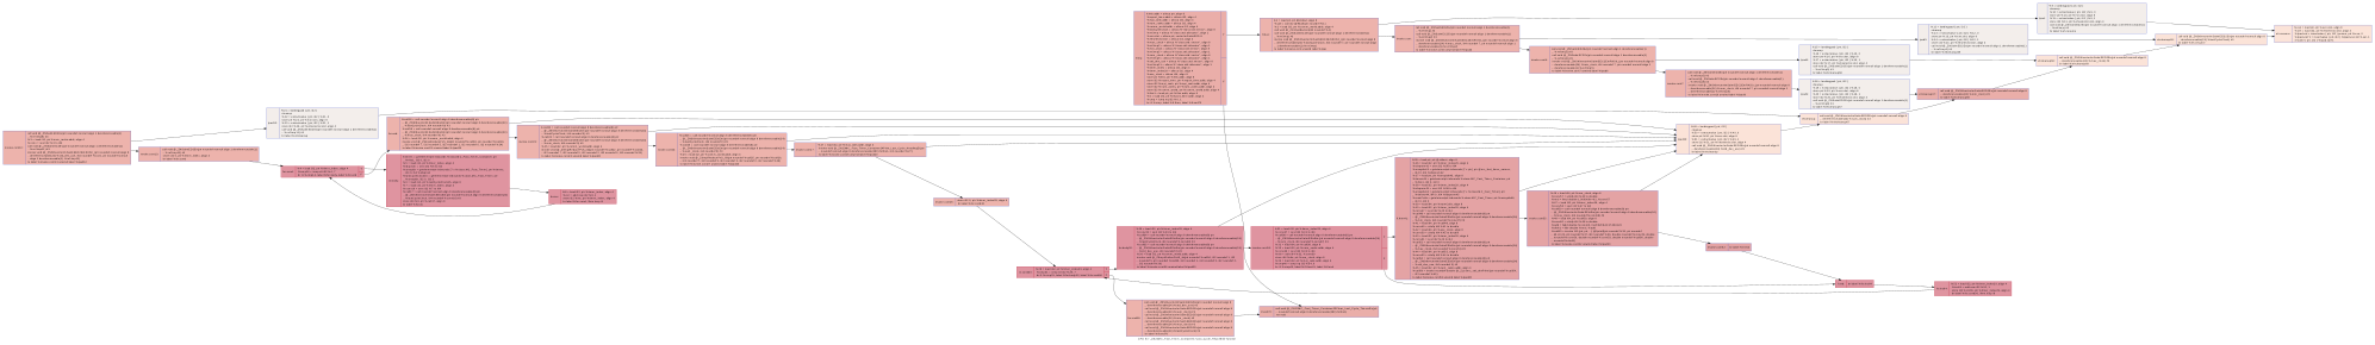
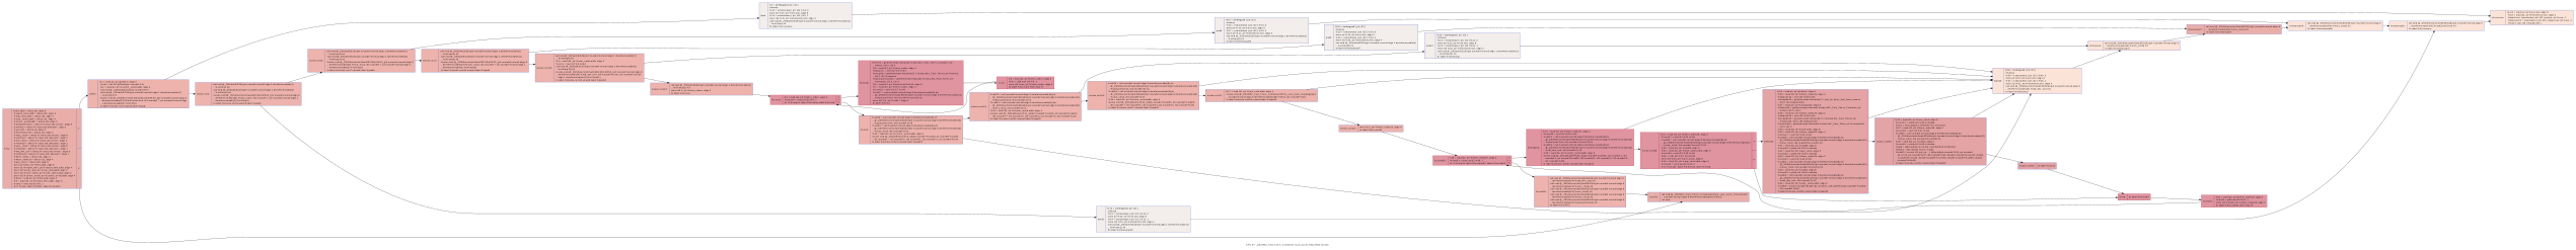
  digraph {
    fontname="Liberation Sans"
    label="CFG for '_ZN23MC_Fast_Timer_Container17Last_Cycle_ReportEiiii' function"
    rankdir=LR
    node [color="#3d50c3ff" fillcolor="#d6524470" fontname="Liberation Sans" shape=record style=filled]
    edge [fontname="Liberation Sans"]
-   n1 [fillcolor="#d0473d70" label="{entry:\l|  %this.addr = alloca ptr, align 8\l  %report_time.addr = alloca i32, align 4\l  %mpi_rank.addr = alloca i32, align 4\l  %num_ranks.addr = alloca i32, align 4\l  %comm_world.addr = alloca i32, align 4\l  %lastCycleClock = alloca %\"class.std::vector\", align 8\l  %ref.tmp = alloca %\"class.std::allocator\", align 1\l  %exn.slot = alloca ptr, vectorImSaImEED 8\l  %ehselector.slot = alloca i32, align 4\l  %max_clock = alloca %\"class.std::vector\", align 8\l  %ref.tmp2 = alloca %\"class.std::allocator\", align 1\l  %min_clock = alloca %\"class.std::vector\", align 8\l  %ref.tmp5 = alloca %\"class.std::allocator\", align 1\l  %sum_clock = alloca %\"class.std::vector\", align 8\l  %ref.tmp8 = alloca %\"class.std::allocator\", align 1\l  %std_dev_use = alloca %\"class.std::vector\", align 8\l  %ref.tmp11 = alloca %\"class.std::allocator\", align 1\l  %timer_index = alloca i32, align 4\l  %timer_index29 = alloca i32, align 4\l  %ave_clock = alloca i64, align 8\l  store ptr %this, ptr %this.addr, align 8\l  store i32 %report_time, ptr %report_time.addr, align 4\l  store i32 %mpi_rank, ptr %mpi_rank.addr, align 4\l  store i32 %num_ranks, ptr %num_ranks.addr, align 4\l  store i32 %comm_world, ptr %comm_world.addr, align 4\l  %this1 = load ptr, ptr %this.addr, align 8\l  %0 = load i32, ptr %report_time.addr, align 4\l  %cmp = icmp eq i32 %0, 1\l  br i1 %cmp, label %if.then, label %if.end70\l|{<s0>T|<s1>F}}"]
+   n1 [fillcolor="#d0473d70" label="{entry:\l|  %this.addr = alloca ptr, align 8\l  %report_time.addr = alloca i32, align 4\l  %mpi_rank.addr = alloca i32, align 4\l  %num_ranks.addr = alloca i32, align 4\l  %comm_world.addr = alloca i32, align 4\l  %lastCycleClock = alloca %\"class.std::vector\", align 8\l  %ref.tmp = alloca %\"class.std::allocator\", align 1\l  %exn.slot = alloca ptr, align 8\l  %ehselector.slot = alloca i32, align 4\l  %max_clock = alloca %\"class.std::vector\", align 8\l  %ref.tmp2 = alloca %\"class.std::allocator\", align 1\l  %min_clock = alloca %\"class.std::vector\", align 8\l  %ref.tmp5 = alloca %\"class.std::allocator\", align 1\l  %sum_clock = alloca %\"class.std::vector\", align 8\l  %ref.tmp8 = alloca %\"class.std::allocator\", align 1\l  %std_dev_use = alloca %\"class.std::vector\", align 8\l  %ref.tmp11 = alloca %\"class.std::allocator\", align 1\l  %timer_index = alloca i32, align 4\l  %timer_index29 = alloca i32, align 4\l  %ave_clock = alloca i64, align 8\l  store ptr %this, ptr %this.addr, align 8\l  store i32 %report_time, ptr %report_time.addr, align 4\l  store i32 %mpi_rank, ptr %mpi_rank.addr, align 4\l  store i32 %num_ranks, ptr %num_ranks.addr, align 4\l  store i32 %comm_world, ptr %comm_world.addr, align 4\l  %this1 = load ptr, ptr %this.addr, align 8\l  %0 = load i32, ptr %report_time.addr, align 4\l  %cmp = icmp eq i32 %0, 1\l  br i1 %cmp, label %if.then, label %if.end70\l|{<s0>T|<s1>F}}"]
    n2 [label="{if.then:\l|  %1 = load ptr, ptr @stdout, align 8\l  %call = call i32 @fflush(ptr noundef %1)\l  %2 = load i32, ptr %comm_world.addr, align 4\l  call void @_Z10mpiBarrieri(i32 noundef %2)\l  call void @_ZNSaImEC2Ev(ptr noundef nonnull align 1 dereferenceable(1)\l... %ref.tmp) #3\l  invoke void @_ZNSt6vectorImSaImEEC2EmRKS0_(ptr noundef nonnull align 8\l... dereferenceable(24) %lastCycleClock, i64 noundef 7, ptr noundef nonnull align\l... 1 dereferenceable(1) %ref.tmp)\l          to label %invoke.cont unwind label %lpad\l}"]
    n3 [fillcolor="#d0473d70" label="{if.end70:\l|  call void @_ZN23MC_Fast_Timer_Container23Clear_Last_Cycle_TimersEv(ptr\l... noundef nonnull align 8 dereferenceable(280) %this1)\l  ret void\l}"]
    n4 [label="{invoke.cont:\l|  call void @_ZNSaImED2Ev(ptr noundef nonnull align 1 dereferenceable(1)\l... %ref.tmp) #3\l  call void @_ZNSaImEC2Ev(ptr noundef nonnull align 1 dereferenceable(1)\l... %ref.tmp2) #3\l  invoke void @_ZNSt6vectorImSaImEEC2EmRKS0_(ptr noundef nonnull align 8\l... dereferenceable(24) %max_clock, i64 noundef 7, ptr noundef nonnull align 1\l... dereferenceable(1) %ref.tmp2)\l          to label %invoke.cont4 unwind label %lpad3\l}"]
    n5 [fillcolor="#e5d8d170" label="{lpad:\l|  %9 = landingpad \{ ptr, i32 \}\l          cleanup\l  %10 = extractvalue \{ ptr, i32 \} %9, 0\l  store ptr %10, ptr %exn.slot, align 8\l  %11 = extractvalue \{ ptr, i32 \} %9, 1\l  store i32 %11, ptr %ehselector.slot, align 4\l  call void @_ZNSaImED2Ev(ptr noundef nonnull align 1 dereferenceable(1)\l... %ref.tmp) #3\l  br label %eh.resume\l}"]
    n6 [label="{invoke.cont4:\l|  call void @_ZNSaImED2Ev(ptr noundef nonnull align 1 dereferenceable(1)\l... %ref.tmp2) #3\l  call void @_ZNSaImEC2Ev(ptr noundef nonnull align 1 dereferenceable(1)\l... %ref.tmp5) #3\l  invoke void @_ZNSt6vectorImSaImEEC2EmRKS0_(ptr noundef nonnull align 8\l... dereferenceable(24) %min_clock, i64 noundef 7, ptr noundef nonnull align 1\l... dereferenceable(1) %ref.tmp5)\l          to label %invoke.cont7 unwind label %lpad6\l}"]
    n7 [fillcolor="#e5d8d170" label="{lpad3:\l|  %12 = landingpad \{ ptr, i32 \}\l          cleanup\l  %13 = extractvalue \{ ptr, i32 \} %12, 0\l  store ptr %13, ptr %exn.slot, align 8\l  %14 = extractvalue \{ ptr, i32 \} %12, 1\l  store i32 %14, ptr %ehselector.slot, align 4\l  call void @_ZNSaImED2Ev(ptr noundef nonnull align 1 dereferenceable(1)\l... %ref.tmp2) #3\l  br label %ehcleanup69\l}"]
    n8 [fillcolor="#f6bfa670" label="{eh.resume:\l|  %exn = load ptr, ptr %exn.slot, align 8\l  %sel = load i32, ptr %ehselector.slot, align 4\l  %lpad.val = insertvalue \{ ptr, i32 \} poison, ptr %exn, 0\l  %lpad.val71 = insertvalue \{ ptr, i32 \} %lpad.val, i32 %sel, 1\l  resume \{ ptr, i32 \} %lpad.val71\l}"]
    n9 [label="{invoke.cont7:\l|  call void @_ZNSaImED2Ev(ptr noundef nonnull align 1 dereferenceable(1)\l... %ref.tmp5) #3\l  call void @_ZNSaImEC2Ev(ptr noundef nonnull align 1 dereferenceable(1)\l... %ref.tmp8) #3\l  invoke void @_ZNSt6vectorImSaImEEC2EmRKS0_(ptr noundef nonnull align 8\l... dereferenceable(24) %sum_clock, i64 noundef 7, ptr noundef nonnull align 1\l... dereferenceable(1) %ref.tmp8)\l          to label %invoke.cont10 unwind label %lpad9\l}"]
    n10 [fillcolor="#e5d8d170" label="{lpad6:\l|  %15 = landingpad \{ ptr, i32 \}\l          cleanup\l  %16 = extractvalue \{ ptr, i32 \} %15, 0\l  store ptr %16, ptr %exn.slot, align 8\l  %17 = extractvalue \{ ptr, i32 \} %15, 1\l  store i32 %17, ptr %ehselector.slot, align 4\l  call void @_ZNSaImED2Ev(ptr noundef nonnull align 1 dereferenceable(1)\l... %ref.tmp5) #3\l  br label %ehcleanup68\l}"]
    n11 [fillcolor="#f6bfa670" label="{ehcleanup69:\l|  call void @_ZNSt6vectorImSaImEED2Ev(ptr noundef nonnull align 8\l... dereferenceable(24) %lastCycleClock) #3\l  br label %eh.resume\l}"]
    n12 [label="{invoke.cont10:\l|  call void @_ZNSaImED2Ev(ptr noundef nonnull align 1 dereferenceable(1)\l... %ref.tmp8) #3\l  %3 = load i32, ptr %num_ranks.addr, align 4\l  %conv = sext i32 %3 to i64\l  call void @_ZNSaImEC2Ev(ptr noundef nonnull align 1 dereferenceable(1)\l... %ref.tmp11) #3\l  invoke void @_ZNSt6vectorImSaImEEC2EmRKS0_(ptr noundef nonnull align 8\l... dereferenceable(24) %std_dev_use, i64 noundef %conv, ptr noundef nonnull\l... align 1 dereferenceable(1) %ref.tmp11)\l          to label %invoke.cont13 unwind label %lpad12\l}"]
    n13 [fillcolor="#e5d8d170" label="{lpad9:\l|  %18 = landingpad \{ ptr, i32 \}\l          cleanup\l  %19 = extractvalue \{ ptr, i32 \} %18, 0\l  store ptr %19, ptr %exn.slot, align 8\l  %20 = extractvalue \{ ptr, i32 \} %18, 1\l  store i32 %20, ptr %ehselector.slot, align 4\l  call void @_ZNSaImED2Ev(ptr noundef nonnull align 1 dereferenceable(1)\l... %ref.tmp8) #3\l  br label %ehcleanup67\l}"]
    n14 [fillcolor="#f6bfa670" label="{ehcleanup68:\l|  call void @_ZNSt6vectorImSaImEED2Ev(ptr noundef nonnull align 8\l... dereferenceable(24) %max_clock) #3\l  br label %ehcleanup69\l}"]
    n15 [label="{invoke.cont13:\l|  call void @_ZNSaImED2Ev(ptr noundef nonnull align 1 dereferenceable(1)\l... %ref.tmp11) #3\l  store i32 0, ptr %timer_index, align 4\l  br label %for.cond\l}"]
    n16 [fillcolor="#e5d8d170" label="{lpad12:\l|  %21 = landingpad \{ ptr, i32 \}\l          cleanup\l  %22 = extractvalue \{ ptr, i32 \} %21, 0\l  store ptr %22, ptr %exn.slot, align 8\l  %23 = extractvalue \{ ptr, i32 \} %21, 1\l  store i32 %23, ptr %ehselector.slot, align 4\l  call void @_ZNSaImED2Ev(ptr noundef nonnull align 1 dereferenceable(1)\l... %ref.tmp11) #3\l  br label %ehcleanup\l}"]
    n17 [fillcolor="#d0473d70" label="{ehcleanup67:\l|  call void @_ZNSt6vectorImSaImEED2Ev(ptr noundef nonnull align 8\l... dereferenceable(24) %min_clock) #3\l  br label %ehcleanup68\l}"]
    n18 [color="#b70d28ff" fillcolor="#b70d2870" label="{for.cond:\l|  %4 = load i32, ptr %timer_index, align 4\l  %cmp14 = icmp slt i32 %4, 7\l  br i1 %cmp14, label %for.body, label %for.end\l|{<s0>T|<s1>F}}"]
    n19 [fillcolor="#f6bfa670" label="{ehcleanup:\l|  call void @_ZNSt6vectorImSaImEED2Ev(ptr noundef nonnull align 8\l... dereferenceable(24) %sum_clock) #3\l  br label %ehcleanup67\l}"]
    n20 [color="#b70d28ff" fillcolor="#b70d2870" label="{for.body:\l|  %timers = getelementptr inbounds %class.MC_Fast_Timer_Container, ptr\l... %this1, i32 0, i32 0\l  %5 = load i32, ptr %timer_index, align 4\l  %idxprom = sext i32 %5 to i64\l  %arrayidx = getelementptr inbounds [7 x %class.MC_Fast_Timer], ptr %timers,\l... i64 0, i64 %idxprom\l  %lastCycleClock15 = getelementptr inbounds %class.MC_Fast_Timer, ptr\l... %arrayidx, i32 0, i32 3\l  %6 = load i64, ptr %lastCycleClock15, align 8\l  %7 = load i32, ptr %timer_index, align 4\l  %conv16 = sext i32 %7 to i64\l  %call17 = call noundef nonnull align 8 dereferenceable(8) ptr\l... @_ZNSt6vectorImSaImEEixEm(ptr noundef nonnull align 8 dereferenceable(24)\l... %lastCycleClock, i64 noundef %conv16) #3\l  store i64 %6, ptr %call17, align 8\l  br label %for.inc\l}"]
    n21 [label="{for.end:\l|  %call18 = call noundef nonnull align 8 dereferenceable(8) ptr\l... @_ZNSt6vectorImSaImEEixEm(ptr noundef nonnull align 8 dereferenceable(24)\l... %lastCycleClock, i64 noundef 0) #3\l  %call19 = call noundef nonnull align 8 dereferenceable(8) ptr\l... @_ZNSt6vectorImSaImEEixEm(ptr noundef nonnull align 8 dereferenceable(24)\l... %max_clock, i64 noundef 0) #3\l  %24 = load i32, ptr %comm_world.addr, align 4\l  invoke void @_Z9mpiReducePvS_iiiii(ptr noundef %call18, ptr noundef %call19,\l... i32 noundef 7, i32 noundef 5, i32 noundef 1, i32 noundef 0, i32 noundef %24)\l          to label %invoke.cont21 unwind label %lpad20\l}"]
    n22 [color="#b70d28ff" fillcolor="#b70d2870" label="{for.inc:\l|  %8 = load i32, ptr %timer_index, align 4\l  %inc = add nsw i32 %8, 1\l  store i32 %inc, ptr %timer_index, align 4\l  br label %for.cond, !llvm.loop !6\l}"]
    n23 [label="{invoke.cont21:\l|  %call22 = call noundef nonnull align 8 dereferenceable(8) ptr\l... @_ZNSt6vectorImSaImEEixEm(ptr noundef nonnull align 8 dereferenceable(24)\l... %lastCycleClock, i64 noundef 0) #3\l  %call23 = call noundef nonnull align 8 dereferenceable(8) ptr\l... @_ZNSt6vectorImSaImEEixEm(ptr noundef nonnull align 8 dereferenceable(24)\l... %min_clock, i64 noundef 0) #3\l  %25 = load i32, ptr %comm_world.addr, align 4\l  invoke void @_Z9mpiReducePvS_iiiii(ptr noundef %call22, ptr noundef %call23,\l... i32 noundef 7, i32 noundef 5, i32 noundef 2, i32 noundef 0, i32 noundef %25)\l          to label %invoke.cont24 unwind label %lpad20\l}"]
    n24 [fillcolor="#f6bfa670" label="{lpad20:\l|  %49 = landingpad \{ ptr, i32 \}\l          cleanup\l  %50 = extractvalue \{ ptr, i32 \} %49, 0\l  store ptr %50, ptr %exn.slot, align 8\l  %51 = extractvalue \{ ptr, i32 \} %49, 1\l  store i32 %51, ptr %ehselector.slot, align 4\l  call void @_ZNSt6vectorImSaImEED2Ev(ptr noundef nonnull align 8\l... dereferenceable(24) %std_dev_use) #3\l  br label %ehcleanup\l}"]
    n25 [label="{invoke.cont24:\l|  %call25 = call noundef nonnull align 8 dereferenceable(8) ptr\l... @_ZNSt6vectorImSaImEEixEm(ptr noundef nonnull align 8 dereferenceable(24)\l... %lastCycleClock, i64 noundef 0) #3\l  %call26 = call noundef nonnull align 8 dereferenceable(8) ptr\l... @_ZNSt6vectorImSaImEEixEm(ptr noundef nonnull align 8 dereferenceable(24)\l... %sum_clock, i64 noundef 0) #3\l  %26 = load i32, ptr %comm_world.addr, align 4\l  invoke void @_Z9mpiReducePvS_iiiii(ptr noundef %call25, ptr noundef %call26,\l... i32 noundef 7, i32 noundef 5, i32 noundef 3, i32 noundef 0, i32 noundef %26)\l          to label %invoke.cont27 unwind label %lpad20\l}"]
    n26 [label="{invoke.cont27:\l|  %27 = load i32, ptr %mpi_rank.addr, align 4\l  invoke void @_ZN23MC_Fast_Timer_Container24Print_Last_Cycle_HeadingEi(ptr\l... noundef nonnull align 8 dereferenceable(280) %this1, i32 noundef %27)\l          to label %invoke.cont28 unwind label %lpad20\l}"]
    n27 [label="{invoke.cont28:\l|  store i32 0, ptr %timer_index29, align 4\l  br label %for.cond30\l}"]
    n28 [color="#b70d28ff" fillcolor="#b70d2870" label="{for.cond30:\l|  %28 = load i32, ptr %timer_index29, align 4\l  %cmp31 = icmp slt i32 %28, 7\l  br i1 %cmp31, label %for.body32, label %for.end66\l|{<s0>T|<s1>F}}"]
    n29 [color="#b70d28ff" fillcolor="#b70d2870" label="{for.body32:\l|  %29 = load i32, ptr %timer_index29, align 4\l  %conv33 = sext i32 %29 to i64\l  %call34 = call noundef nonnull align 8 dereferenceable(8) ptr\l... @_ZNSt6vectorImSaImEEixEm(ptr noundef nonnull align 8 dereferenceable(24)\l... %lastCycleClock, i64 noundef %conv33) #3\l  %call35 = call noundef nonnull align 8 dereferenceable(8) ptr\l... @_ZNSt6vectorImSaImEEixEm(ptr noundef nonnull align 8 dereferenceable(24)\l... %std_dev_use, i64 noundef 0) #3\l  %30 = load i32, ptr %comm_world.addr, align 4\l  invoke void @_Z9mpiGatherPviiS_iiii(ptr noundef %call34, i32 noundef 1, i32\l... noundef 5, ptr noundef %call35, i32 noundef 1, i32 noundef 5, i32 noundef 0,\l... i32 noundef %30)\l          to label %invoke.cont36 unwind label %lpad20\l}"]
    n30 [label="{for.end66:\l|  call void @_ZNSt6vectorImSaImEED2Ev(ptr noundef nonnull align 8\l... dereferenceable(24) %std_dev_use) #3\l  call void @_ZNSt6vectorImSaImEED2Ev(ptr noundef nonnull align 8\l... dereferenceable(24) %sum_clock) #3\l  call void @_ZNSt6vectorImSaImEED2Ev(ptr noundef nonnull align 8\l... dereferenceable(24) %min_clock) #3\l  call void @_ZNSt6vectorImSaImEED2Ev(ptr noundef nonnull align 8\l... dereferenceable(24) %max_clock) #3\l  call void @_ZNSt6vectorImSaImEED2Ev(ptr noundef nonnull align 8\l... dereferenceable(24) %lastCycleClock) #3\l  br label %if.end70\l}"]
    n31 [color="#b70d28ff" fillcolor="#b70d2870" label="{invoke.cont36:\l|  %31 = load i32, ptr %timer_index29, align 4\l  %conv37 = sext i32 %31 to i64\l  %call38 = call noundef nonnull align 8 dereferenceable(8) ptr\l... @_ZNSt6vectorImSaImEEixEm(ptr noundef nonnull align 8 dereferenceable(24)\l... %sum_clock, i64 noundef %conv37) #3\l  %32 = load i64, ptr %call38, align 8\l  %33 = load i32, ptr %num_ranks.addr, align 4\l  %conv39 = sext i32 %33 to i64\l  %div = udiv i64 %32, %conv39\l  store i64 %div, ptr %ave_clock, align 8\l  %34 = load i32, ptr %mpi_rank.addr, align 4\l  %cmp40 = icmp eq i32 %34, 0\l  br i1 %cmp40, label %if.then41, label %if.end\l|{<s0>T|<s1>F}}"]
    n32 [fillcolor="#c32e3170" label="{if.then41:\l|  %35 = load ptr, ptr @stdout, align 8\l  %36 = load i32, ptr %timer_index29, align 4\l  %idxprom42 = sext i32 %36 to i64\l  %arrayidx43 = getelementptr inbounds [7 x ptr], ptr @mc_fast_timer_names,\l... i64 0, i64 %idxprom42\l  %37 = load ptr, ptr %arrayidx43, align 8\l  %timers44 = getelementptr inbounds %class.MC_Fast_Timer_Container, ptr\l... %this1, i32 0, i32 0\l  %38 = load i32, ptr %timer_index29, align 4\l  %idxprom45 = sext i32 %38 to i64\l  %arrayidx46 = getelementptr inbounds [7 x %class.MC_Fast_Timer], ptr\l... %timers44, i64 0, i64 %idxprom45\l  %numCalls = getelementptr inbounds %class.MC_Fast_Timer, ptr %arrayidx46,\l... i32 0, i32 0\l  %39 = load i64, ptr %numCalls, align 8\l  %40 = load i32, ptr %timer_index29, align 4\l  %conv47 = sext i32 %40 to i64\l  %call48 = call noundef nonnull align 8 dereferenceable(8) ptr\l... @_ZNSt6vectorImSaImEEixEm(ptr noundef nonnull align 8 dereferenceable(24)\l... %min_clock, i64 noundef %conv47) #3\l  %41 = load i64, ptr %call48, align 8\l  %conv49 = uitofp i64 %41 to double\l  %42 = load i64, ptr %ave_clock, align 8\l  %conv50 = uitofp i64 %42 to double\l  %43 = load i32, ptr %timer_index29, align 4\l  %conv51 = sext i32 %43 to i64\l  %call52 = call noundef nonnull align 8 dereferenceable(8) ptr\l... @_ZNSt6vectorImSaImEEixEm(ptr noundef nonnull align 8 dereferenceable(24)\l... %max_clock, i64 noundef %conv51) #3\l  %44 = load i64, ptr %call52, align 8\l  %conv53 = uitofp i64 %44 to double\l  %call54 = call noundef nonnull align 8 dereferenceable(8) ptr\l... @_ZNSt6vectorImSaImEEixEm(ptr noundef nonnull align 8 dereferenceable(24)\l... %std_dev_use, i64 noundef 0) #3\l  %45 = load i32, ptr %num_ranks.addr, align 4\l  %call56 = invoke noundef double @_ZL10mc_std_devPKmi(ptr noundef %call54,\l... i32 noundef %45)\l          to label %invoke.cont55 unwind label %lpad20\l}"]
    n33 [color="#b70d28ff" fillcolor="#b70d2870" label="{if.end:\l|  br label %for.inc64\l}"]
    n34 [fillcolor="#c32e3170" label="{invoke.cont55:\l|  %46 = load i64, ptr %ave_clock, align 8\l  %conv57 = uitofp i64 %46 to double\l  %mul = fmul double 1.000000e+02, %conv57\l  %47 = load i32, ptr %timer_index29, align 4\l  %conv58 = sext i32 %47 to i64\l  %call59 = call noundef nonnull align 8 dereferenceable(8) ptr\l... @_ZNSt6vectorImSaImEEixEm(ptr noundef nonnull align 8 dereferenceable(24)\l... %max_clock, i64 noundef %conv58) #3\l  %48 = load i64, ptr %call59, align 8\l  %conv60 = uitofp i64 %48 to double\l  %add = fadd double %conv60, 0x2F52F8AC174D6123\l  %div61 = fdiv double %mul, %add\l  %call63 = invoke i32 (ptr, ptr, ...) @fprintf(ptr noundef %35, ptr noundef\l... @.str.23, ptr noundef %37, i64 noundef %39, double noundef %conv49, double\l... noundef %conv50, double noundef %conv53, double noundef %call56, double\l... noundef %div61)\l          to label %invoke.cont62 unwind label %lpad20\l}"]
    n35 [color="#b70d28ff" fillcolor="#b70d2870" label="{for.inc64:\l|  %52 = load i32, ptr %timer_index29, align 4\l  %inc65 = add nsw i32 %52, 1\l  store i32 %inc65, ptr %timer_index29, align 4\l  br label %for.cond30, !llvm.loop !8\l}"]
    n36 [fillcolor="#c32e3170" label="{invoke.cont62:\l|  br label %if.end\l}"]
    n1 -> n2 [tailport=s0]
    n1 -> n3 [tailport=s1]
    n2 -> n4
    n2 -> n5
    n4 -> n6
    n4 -> n7
    n5 -> n8
    n6 -> n9
    n6 -> n10
    n7 -> n11
+   n9 -> n12
    n9 -> n13
    n10 -> n14
    n11 -> n8
    n12 -> n15
    n12 -> n16
    n13 -> n17
    n14 -> n11
    n15 -> n18
    n16 -> n19
    n17 -> n14
    n18 -> n20 [tailport=s0]
    n18 -> n21 [tailport=s1]
    n19 -> n17
    n20 -> n22
    n21 -> n23
    n21 -> n24
    n22 -> n18
    n23 -> n24
    n23 -> n25
    n24 -> n19
    n25 -> n24
    n25 -> n26
    n26 -> n24
    n26 -> n27
    n27 -> n28
    n28 -> n29 [tailport=s0]
    n28 -> n30 [tailport=s1]
    n29 -> n24
    n29 -> n31
    n30 -> n3
    n31 -> n32 [tailport=s0]
    n31 -> n33 [tailport=s1]
    n32 -> n24
    n32 -> n34
    n33 -> n35
    n34 -> n24
    n34 -> n36
    n35 -> n28
    n36 -> n33
  }
